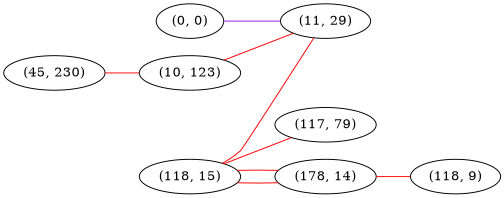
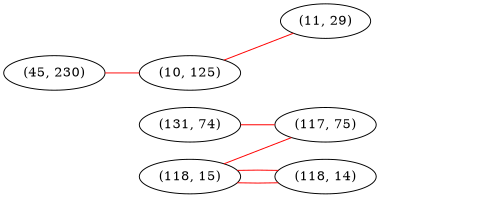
  graph {
    rankdir=LR
    edge [color=red weight=1]
-   "(0, 0)"
    "(11, 29)"
    n3 [label="(45, 230)"]
-   "(10, 123)"
-   "(117, 75)" [label="(117, 79)"]
+   "(10, 123)" [label="(10, 125)"]
+   "(131, 74)"
+   "(117, 75)"
    "(118, 15)"
-   "(118, 14)" [label="(178, 14)"]
-   "(118, 9)"
-   "(0, 0)" -- "(11, 29)" [color=purple weight=4]
+   "(118, 14)"
    n3 -- "(10, 123)"
    "(10, 123)" -- "(11, 29)"
-   "(118, 15)" -- "(11, 29)"
+   "(131, 74)" -- "(117, 75)"
    "(118, 15)" -- "(117, 75)"
    "(118, 15)" -- "(118, 14)"
    "(118, 15)" -- "(118, 14)"
-   "(118, 14)" -- "(118, 9)"
  }
